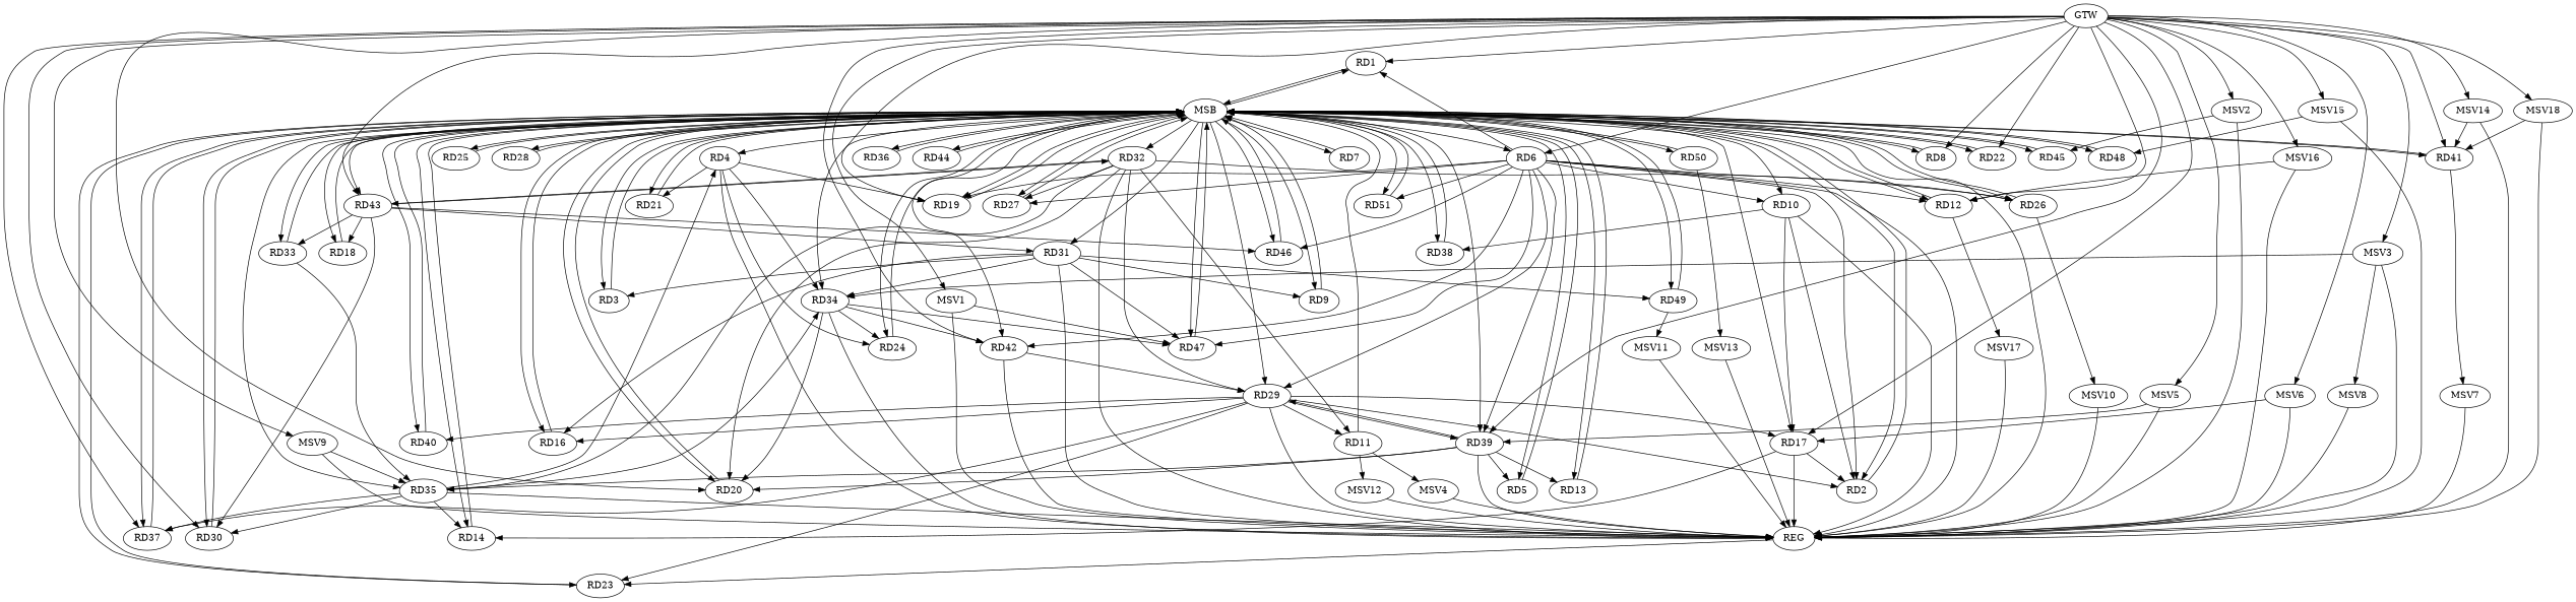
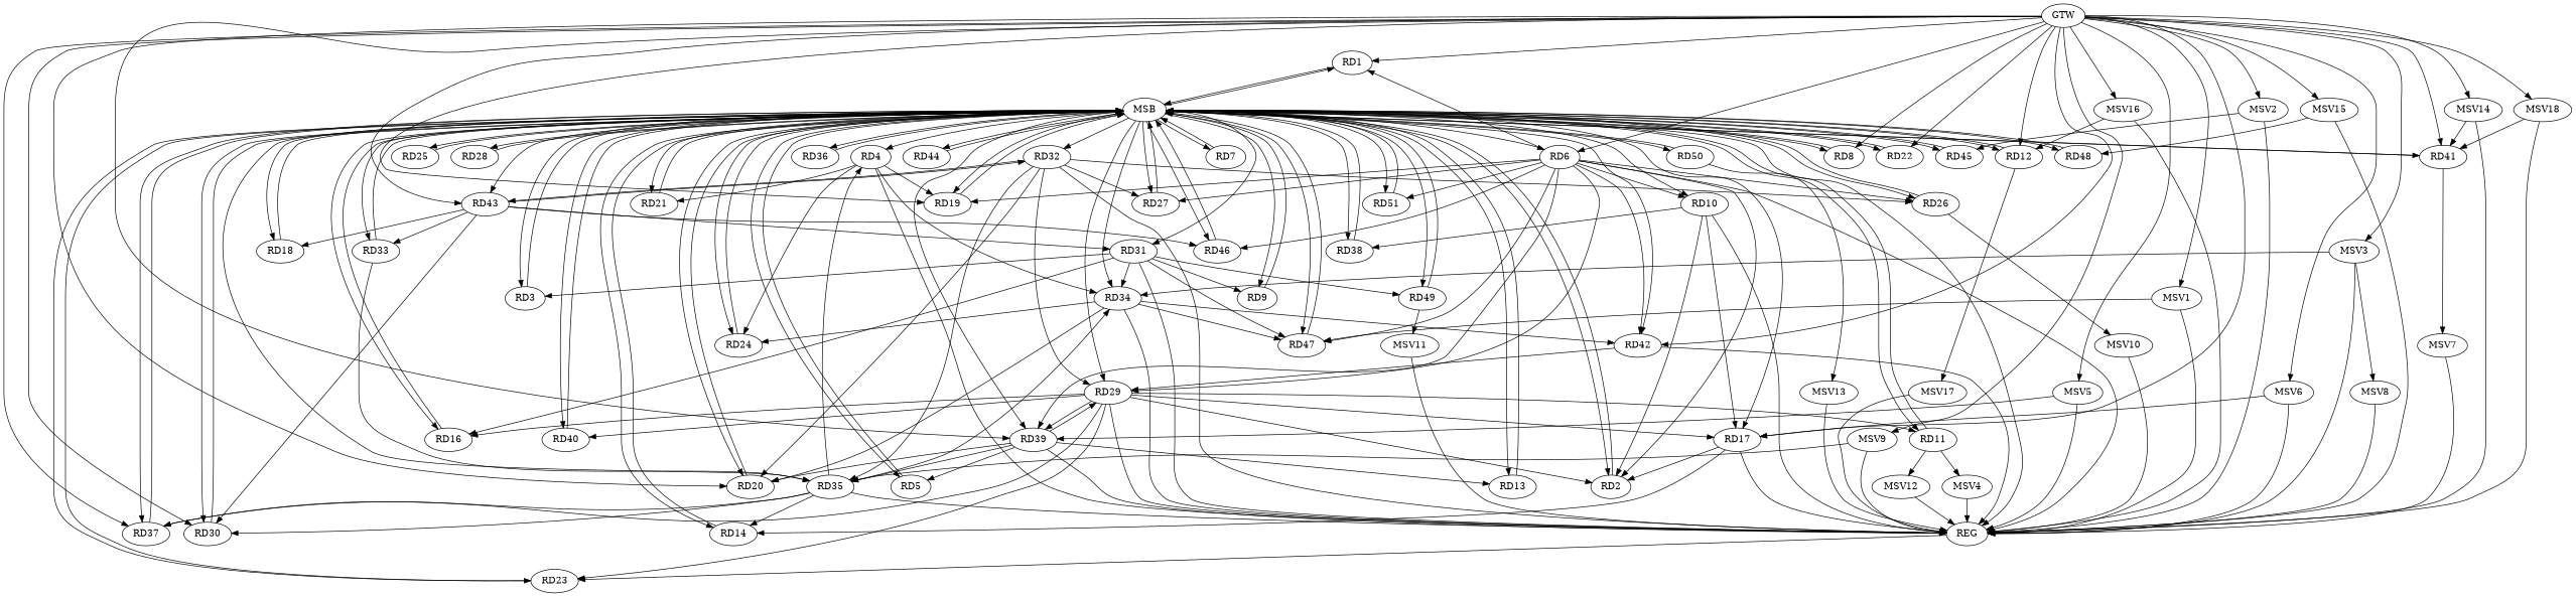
  strict digraph {
    n1 [label=RD1]
    n2 [label=MSB]
    n3 [label=RD2]
    n4 [label=RD3]
    n5 [label=RD4]
    n6 [label=RD19]
    n7 [label=RD21]
    n8 [label=RD24]
    n9 [label=RD34]
    n10 [label=REG]
    n11 [label=RD5]
    n12 [label=RD6]
    n13 [label=RD10]
    n14 [label=RD12]
    n15 [label=RD26]
    n16 [label=RD27]
    n17 [label=RD29]
    n18 [label=RD39]
    n19 [label=RD42]
    n20 [label=RD46]
    n21 [label=RD47]
    n22 [label=RD51]
    n23 [label=RD7]
    n24 [label=RD8]
    n25 [label=RD9]
    n26 [label=RD17]
    n27 [label=RD38]
    n28 [label=RD11]
    n29 [label=RD13]
    n30 [label=RD14]
    n31 [label=RD16]
    n32 [label=RD23]
    n33 [label=RD18]
    n34 [label=RD20]
    n35 [label=RD22]
    n36 [label=RD25]
    n37 [label=RD28]
    n38 [label=RD37]
    n39 [label=RD40]
    n40 [label=RD30]
    n41 [label=RD31]
    n42 [label=RD49]
    n43 [label=RD32]
    n44 [label=RD35]
    n45 [label=RD43]
    n46 [label=RD33]
    n47 [label=RD36]
    n48 [label=RD41]
    n49 [label=RD44]
    n50 [label=RD45]
    n51 [label=RD48]
    n52 [label=RD50]
    n53 [label=MSV17]
    n54 [label=MSV10]
    n55 [label=MSV4]
    n56 [label=MSV12]
    n57 [label=MSV11]
    n58 [label=MSV7]
    n59 [label=MSV13]
    n60 [label=GTW]
    n61 [label=MSV1]
    n62 [label=MSV2]
    n63 [label=MSV3]
    n64 [label=MSV5]
    n65 [label=MSV6]
    n66 [label=MSV9]
    n67 [label=MSV14]
    n68 [label=MSV15]
    n69 [label=MSV16]
    n70 [label=MSV18]
    n71 [label=MSV8]
    n1 -> n2
    n2 -> n1
    n2 -> n3
    n2 -> n4
    n2 -> n5
    n2 -> n6
    n2 -> n7
    n2 -> n8
    n2 -> n9
    n2 -> n10
    n2 -> n11
    n2 -> n12
    n2 -> n13
    n2 -> n14
    n2 -> n15
    n2 -> n16
    n2 -> n17
    n2 -> n18
    n2 -> n19
    n2 -> n20
    n2 -> n21
    n2 -> n22
    n2 -> n23
    n2 -> n24
    n2 -> n25
    n2 -> n26
    n2 -> n27
-   n43 -> n28
+   n2 -> n28
    n2 -> n29
    n2 -> n30
    n2 -> n31
    n2 -> n32
    n2 -> n33
    n2 -> n34
    n2 -> n35
    n2 -> n36
    n2 -> n37
    n2 -> n38
    n2 -> n39
    n2 -> n40
    n2 -> n41
    n2 -> n42
    n2 -> n43
    n2 -> n44
    n2 -> n45
    n2 -> n46
    n2 -> n47
    n2 -> n48
    n2 -> n49
    n2 -> n50
    n2 -> n51
    n2 -> n52
    n3 -> n2
    n4 -> n2
    n5 -> n6
    n5 -> n7
    n5 -> n8
    n5 -> n9
    n5 -> n10
    n6 -> n2
    n7 -> n2
    n8 -> n2
    n9 -> n8
    n9 -> n10
    n9 -> n19
    n9 -> n21
    n9 -> n34
    n10 -> n32
    n11 -> n2
    n12 -> n1
    n12 -> n3
    n12 -> n6
    n12 -> n10
    n12 -> n13
-   n12 -> n14
    n12 -> n15
    n12 -> n16
    n12 -> n17
    n12 -> n18
    n12 -> n19
    n12 -> n20
    n12 -> n21
    n12 -> n22
    n13 -> n3
    n13 -> n10
    n13 -> n26
    n13 -> n27
    n14 -> n2
    n14 -> n53
    n15 -> n2
    n15 -> n54
    n16 -> n2
    n17 -> n3
    n17 -> n10
    n17 -> n18
    n17 -> n26
    n17 -> n28
    n17 -> n31
    n17 -> n32
    n17 -> n38
    n17 -> n39
    n18 -> n10
    n18 -> n11
    n18 -> n17
    n18 -> n29
    n18 -> n34
    n18 -> n44
    n19 -> n10
    n19 -> n17
    n20 -> n2
    n21 -> n2
    n22 -> n2
    n23 -> n2
    n24 -> n2
    n25 -> n2
    n26 -> n3
    n26 -> n10
    n26 -> n30
    n27 -> n2
    n28 -> n2
    n28 -> n55
    n28 -> n56
    n29 -> n2
    n30 -> n2
    n31 -> n2
    n32 -> n2
    n33 -> n2
    n34 -> n2
    n35 -> n2
    n36 -> n2
    n37 -> n2
    n38 -> n2
    n39 -> n2
    n40 -> n2
    n41 -> n4
    n41 -> n9
    n41 -> n10
    n41 -> n21
    n41 -> n25
    n41 -> n31
    n41 -> n42
    n42 -> n2
    n42 -> n57
    n43 -> n10
    n43 -> n15
    n43 -> n16
    n43 -> n17
    n43 -> n34
    n43 -> n44
    n43 -> n45
    n44 -> n5
    n44 -> n9
    n44 -> n10
    n44 -> n30
    n44 -> n38
    n44 -> n40
    n45 -> n20
    n45 -> n33
    n45 -> n40
    n45 -> n41
    n45 -> n43
    n45 -> n46
    n46 -> n2
    n46 -> n44
    n47 -> n2
    n48 -> n2
    n48 -> n58
    n49 -> n2
    n50 -> n2
    n51 -> n2
    n52 -> n2
    n52 -> n59
    n53 -> n10
    n54 -> n10
    n55 -> n10
    n56 -> n10
    n57 -> n10
    n58 -> n10
    n59 -> n10
    n60 -> n1
    n60 -> n6
    n60 -> n12
    n60 -> n14
    n60 -> n18
    n60 -> n19
    n60 -> n24
    n60 -> n26
    n60 -> n34
    n60 -> n35
    n60 -> n38
    n60 -> n40
    n60 -> n45
    n60 -> n48
    n60 -> n61
    n60 -> n62
    n60 -> n63
    n60 -> n64
    n60 -> n65
    n60 -> n66
    n60 -> n67
    n60 -> n68
    n60 -> n69
    n60 -> n70
    n61 -> n10
    n61 -> n21
    n62 -> n10
    n62 -> n50
    n63 -> n9
    n63 -> n10
    n63 -> n71
    n64 -> n10
    n64 -> n18
    n65 -> n10
    n65 -> n26
    n66 -> n10
    n66 -> n44
    n67 -> n10
    n67 -> n48
    n68 -> n10
    n68 -> n51
    n69 -> n10
    n69 -> n14
    n70 -> n10
    n70 -> n48
    n71 -> n10
  }
